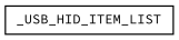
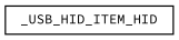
  digraph {
    rankdir=LR
    fontname="Source Code Pro"
-   n1 [color=black fillcolor=white fontname="Source Code Pro" fontsize=10 height=0.2 label=_USB_HID_ITEM_LIST shape=record style=filled width=0.4]
+   n1 [color=black fillcolor=white fontname="Source Code Pro" fontsize=10 height=0.2 label=_USB_HID_ITEM_HID shape=record style=filled width=0.4]
  }
